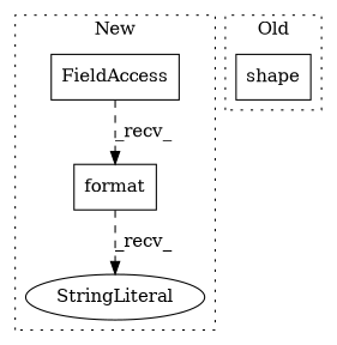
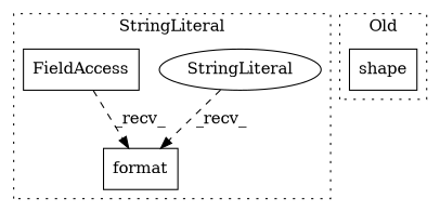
  digraph {
    node [a=32 shape=box]
    edge [style=dashed]
    n1 [l="7,1" label=format s="14591,14628"]
    n2 [a=45 l=63 label=StringLiteral s=14527 shape=ellipse]
    n3 [a=22 l=12 label=FieldAccess s=14616]
    n4 [l="6,1" label=shape s="13767,13774"]
    subgraph cluster_1 {
-     label=New
+     label=StringLiteral
      style=dotted
      n1
      n2
      n3
    }
    subgraph cluster_2 {
      label=Old
      style=dotted
      n4
    }
-   n1 -> n2 [label=_recv_]
+   n2 -> n1 [label=_recv_]
    n3 -> n1 [label=_recv_]
  }
